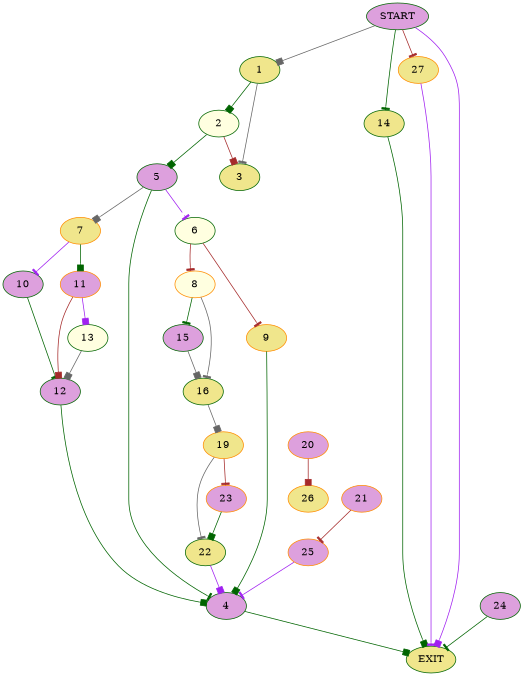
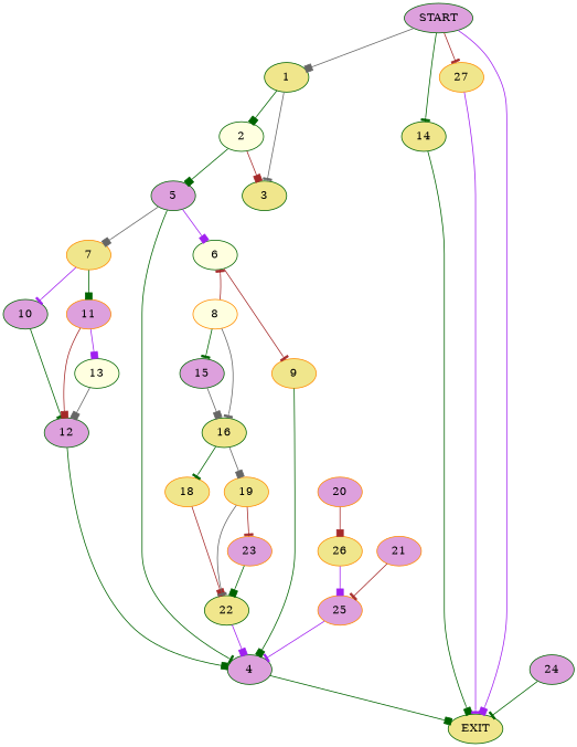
  digraph {
    node [color=darkgreen fillcolor=plum style=filled]
    edge [arrowhead=box color=darkgreen]
    n1 [label=START]
    1 [fillcolor=khaki]
    14 [fillcolor=khaki]
    27 [color=darkorange fillcolor=khaki]
    n5 [fillcolor=khaki label=EXIT]
    2 [fillcolor=lightyellow]
    3 [fillcolor=khaki]
    24
    5
    4
    6 [fillcolor=lightyellow]
    7 [color=darkorange fillcolor=khaki]
    8 [color=darkorange fillcolor=lightyellow]
    9 [color=darkorange fillcolor=khaki]
    10
    11 [color=darkorange]
    15
    16 [fillcolor=khaki]
    12
    13 [fillcolor=lightyellow]
+   18 [color=darkorange fillcolor=khaki]
    19 [color=darkorange fillcolor=khaki]
    22 [fillcolor=khaki]
    23 [color=darkorange]
    20 [color=darkorange]
    26 [color=darkorange fillcolor=khaki]
    21 [color=darkorange]
    25 [color=darkorange]
    n1 -> 1 [color=gray40]
    n1 -> 14 [arrowhead=tee]
    n1 -> 27 [arrowhead=tee color=brown]
    n1 -> n5 [color=purple]
    1 -> 2
    1 -> 3 [arrowhead=tee color=gray40]
    14 -> n5
    27 -> n5 [arrowhead=tee color=purple]
    2 -> 3 [color=brown]
    2 -> 5
    24 -> n5 [arrowhead=tee]
    5 -> 4 [arrowhead=tee]
-   5 -> 6 [arrowhead=tee color=purple]
+   5 -> 6 [color=purple]
    5 -> 7 [color=gray40]
    4 -> n5
-   6 -> 8 [arrowhead=tee color=brown]
+   8 -> 6 [arrowhead=tee color=brown]
    6 -> 9 [arrowhead=tee color=brown]
    7 -> 10 [arrowhead=tee color=purple]
    7 -> 11
    8 -> 15 [arrowhead=tee]
    8 -> 16 [arrowhead=tee color=gray40]
    9 -> 4
    10 -> 12 [arrowhead=tee]
    11 -> 12 [color=brown]
    11 -> 13 [color=purple]
    15 -> 16 [color=gray40]
+   16 -> 18 [arrowhead=tee]
    16 -> 19 [color=gray40]
    12 -> 4
    13 -> 12 [color=gray40]
+   18 -> 22 [color=brown]
    19 -> 22 [arrowhead=tee color=gray40]
    19 -> 23 [arrowhead=tee color=brown]
    22 -> 4 [color=purple]
    23 -> 22
    20 -> 26 [color=brown]
+   26 -> 25 [color=purple]
    21 -> 25 [arrowhead=tee color=brown]
    25 -> 4 [arrowhead=tee color=purple]
  }
